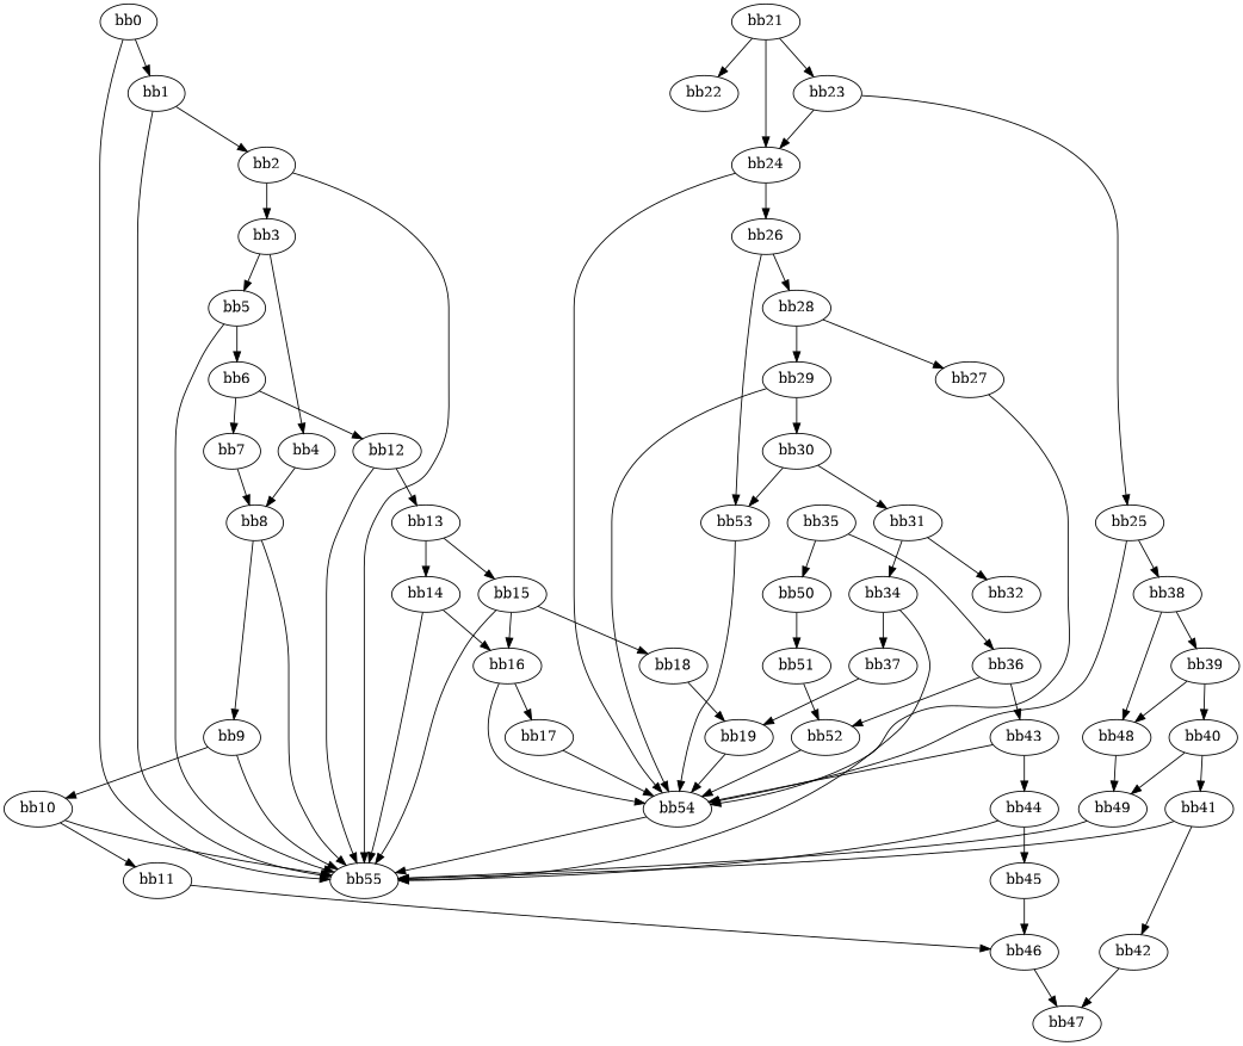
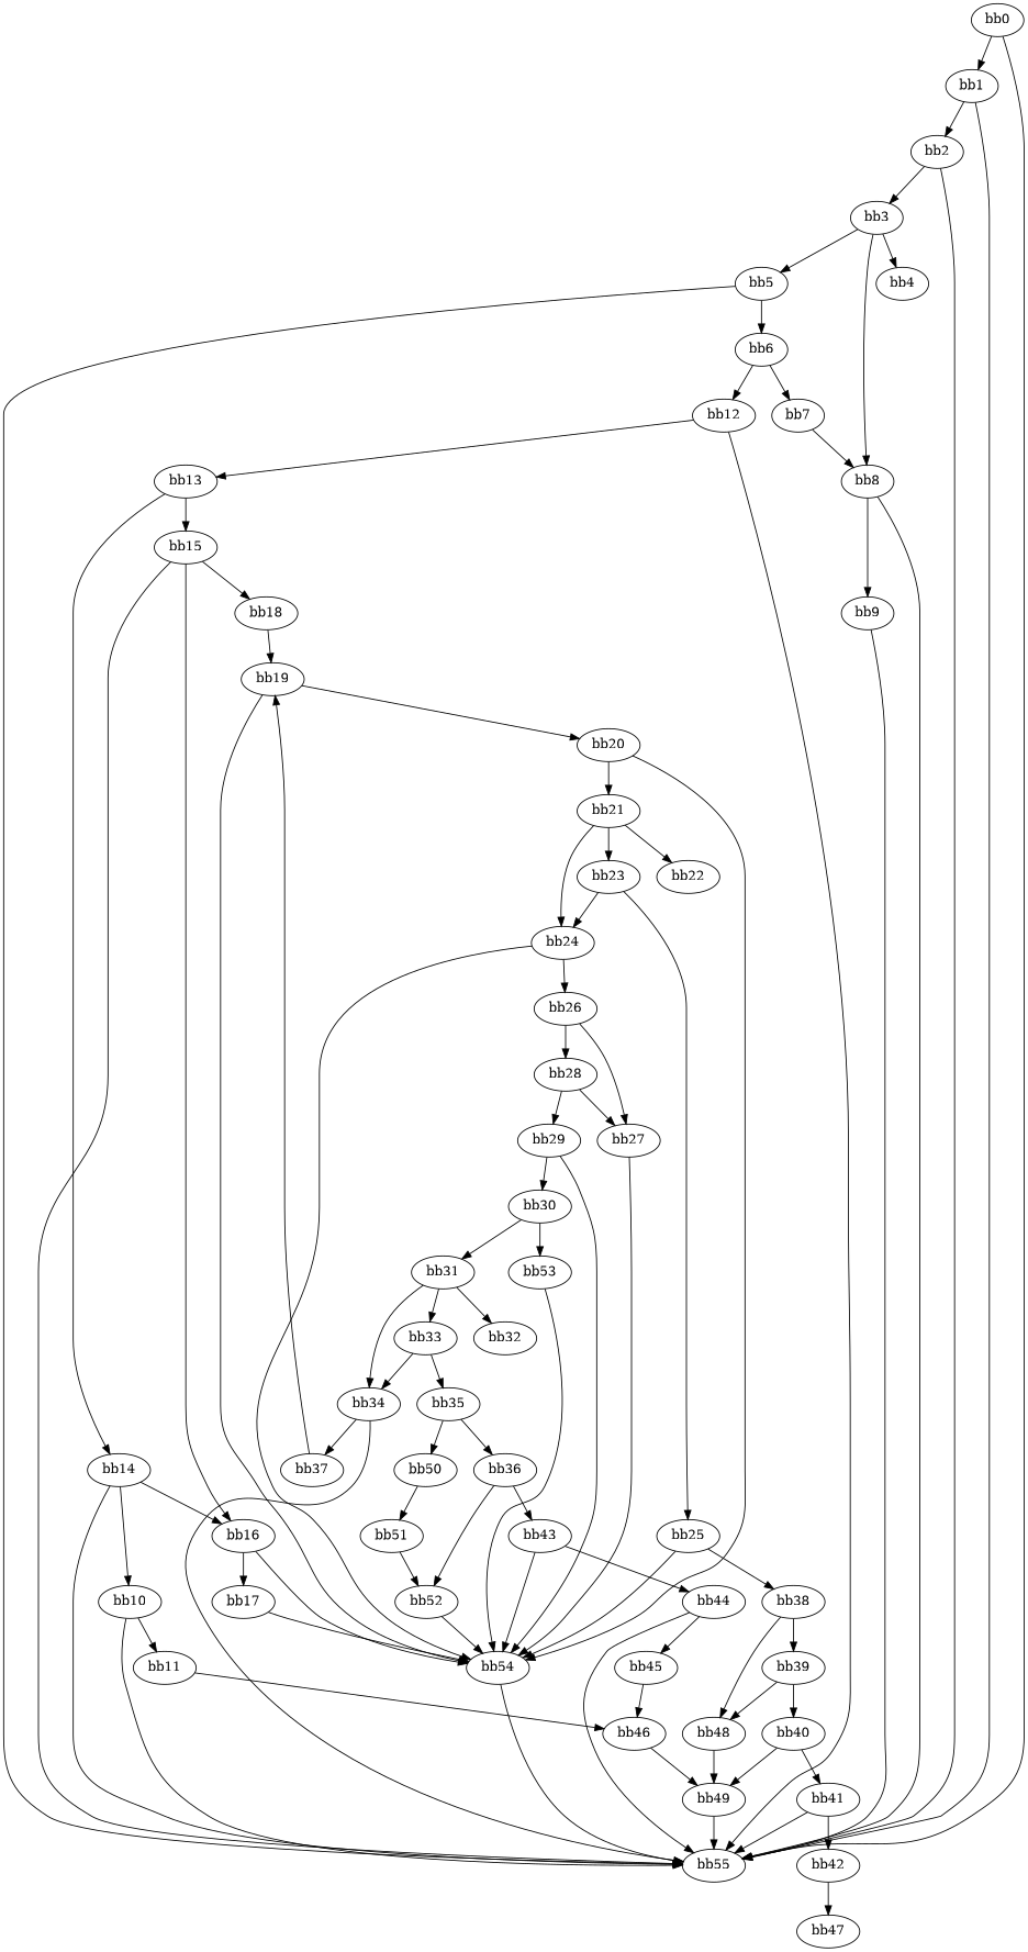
  digraph {
    n1 [label="bb0\l"]
    n2 [label="bb1\l"]
    n3 [label="bb55\l"]
    n4 [label="bb2\l"]
    n5 [label="bb3\l"]
    n6 [label="bb4\l"]
    n7 [label="bb5\l"]
    n8 [label="bb8\l"]
    n9 [label="bb6\l"]
    n10 [label="bb9\l"]
    n11 [label="bb7\l"]
    n12 [label="bb12\l"]
    n13 [label="bb13\l"]
    n14 [label="bb10\l"]
    n15 [label="bb11\l"]
    n16 [label="bb46\l"]
    n17 [label="bb47\l"]
    n18 [label="bb14\l"]
    n19 [label="bb15\l"]
    n20 [label="bb16\l"]
    n21 [label="bb18\l"]
    n22 [label="bb17\l"]
    n23 [label="bb54\l"]
    n24 [label="bb19\l"]
+   n25 [label="bb20\l"]
    n26 [label="bb21\l"]
    n27 [label="bb22\l"]
    n28 [label="bb23\l"]
    n29 [label="bb24\l"]
    n30 [label="bb25\l"]
    n31 [label="bb26\l"]
    n32 [label="bb38\l"]
    n33 [label="bb27\l"]
    n34 [label="bb28\l"]
    n35 [label="bb39\l"]
    n36 [label="bb48\l"]
    n37 [label="bb29\l"]
    n38 [label="bb30\l"]
    n39 [label="bb31\l"]
    n40 [label="bb53\l"]
    n41 [label="bb32\l"]
+   n42 [label="bb33\l"]
    n43 [label="bb34\l"]
    n44 [label="bb35\l"]
    n45 [label="bb37\l"]
    n46 [label="bb36\l"]
    n47 [label="bb50\l"]
    n48 [label="bb43\l"]
    n49 [label="bb52\l"]
    n50 [label="bb51\l"]
    n51 [label="bb44\l"]
    n52 [label="bb40\l"]
    n53 [label="bb49\l"]
    n54 [label="bb41\l"]
    n55 [label="bb42\l"]
    n56 [label="bb45\l"]
    n1 -> n2
    n1 -> n3
    n2 -> n3
    n2 -> n4
    n4 -> n3
    n4 -> n5
    n5 -> n6
    n5 -> n7
-   n6 -> n8
+   n5 -> n8
    n7 -> n3
    n7 -> n9
    n8 -> n3
    n8 -> n10
    n9 -> n11
    n9 -> n12
    n10 -> n3
-   n10 -> n14
+   n18 -> n14
    n11 -> n8
    n12 -> n3
    n12 -> n13
    n13 -> n18
    n13 -> n19
    n14 -> n3
    n14 -> n15
    n15 -> n16
-   n16 -> n17
+   n16 -> n53
    n18 -> n3
    n18 -> n20
    n19 -> n3
    n19 -> n20
    n19 -> n21
    n20 -> n22
    n20 -> n23
    n21 -> n24
    n22 -> n23
    n23 -> n3
    n24 -> n23
+   n24 -> n25
+   n25 -> n23
+   n25 -> n26
    n26 -> n27
    n26 -> n28
    n26 -> n29
    n28 -> n29
    n28 -> n30
    n29 -> n23
    n29 -> n31
    n30 -> n23
    n30 -> n32
-   n31 -> n40
+   n31 -> n33
    n31 -> n34
    n32 -> n35
    n32 -> n36
    n33 -> n23
    n34 -> n33
    n34 -> n37
    n35 -> n36
    n35 -> n52
    n36 -> n53
    n37 -> n23
    n37 -> n38
    n38 -> n39
    n38 -> n40
    n39 -> n41
+   n39 -> n42
    n39 -> n43
    n40 -> n23
+   n42 -> n43
+   n42 -> n44
    n43 -> n3
    n43 -> n45
    n44 -> n46
    n44 -> n47
    n45 -> n24
    n46 -> n48
    n46 -> n49
    n47 -> n50
    n48 -> n23
    n48 -> n51
    n49 -> n23
    n50 -> n49
    n51 -> n3
    n51 -> n56
    n52 -> n53
    n52 -> n54
    n53 -> n3
    n54 -> n3
    n54 -> n55
    n55 -> n17
    n56 -> n16
  }
